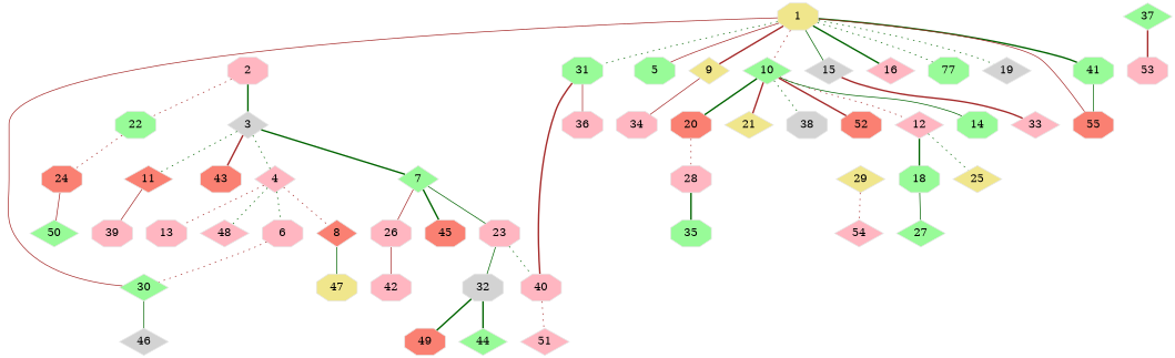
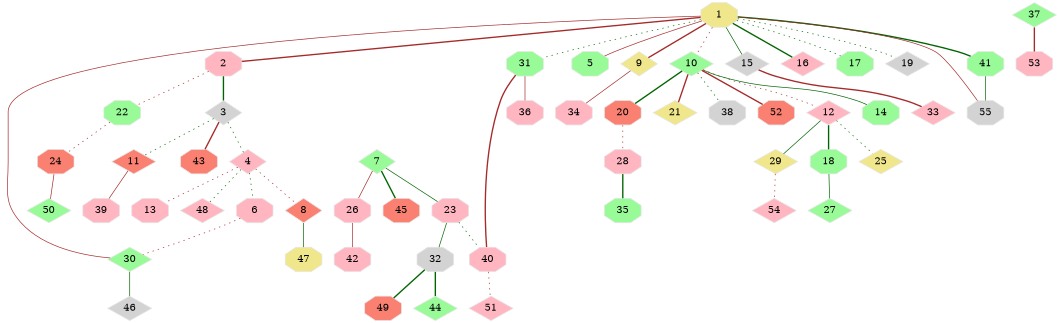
  graph {
    node [color=gray90 fillcolor=lightpink shape=octagon style=filled]
    edge [color=darkgreen style=dotted]
    1 [fillcolor=khaki]
    2
    5 [fillcolor=palegreen]
    9 [fillcolor=khaki shape=diamond]
    10 [fillcolor=palegreen shape=diamond]
    15 [fillcolor=lightgrey shape=diamond]
    16 [shape=diamond]
-   17 [fillcolor=palegreen label=77]
+   17 [fillcolor=palegreen]
    19 [fillcolor=lightgrey shape=diamond]
    30 [fillcolor=palegreen shape=diamond]
    31 [fillcolor=palegreen]
    41 [fillcolor=palegreen]
-   55 [fillcolor=salmon]
+   55 [fillcolor=lightgrey]
    3 [fillcolor=lightgrey shape=diamond]
    22 [fillcolor=palegreen]
    34
    12 [shape=diamond]
    14 [fillcolor=palegreen]
    20 [fillcolor=salmon]
    21 [fillcolor=khaki shape=diamond]
    38 [fillcolor=lightgrey]
    52 [fillcolor=salmon]
    33 [shape=diamond]
    46 [fillcolor=lightgrey shape=diamond]
    40
    36
    37 [fillcolor=palegreen shape=diamond]
    53
    4 [shape=diamond]
    7 [fillcolor=palegreen shape=diamond]
    11 [fillcolor=salmon shape=diamond]
    43 [fillcolor=salmon]
    24 [fillcolor=salmon]
    6
    8 [fillcolor=salmon shape=diamond]
    13
    48 [shape=diamond]
    23
    26
    45 [fillcolor=salmon]
    39
    47 [fillcolor=khaki]
    32 [fillcolor=lightgrey]
    42
    18 [fillcolor=palegreen]
    25 [fillcolor=khaki shape=diamond]
    29 [fillcolor=khaki shape=diamond]
    28
    27 [fillcolor=palegreen shape=diamond]
    54 [shape=diamond]
    35 [fillcolor=palegreen]
    50 [fillcolor=palegreen shape=diamond]
    44 [fillcolor=palegreen shape=diamond]
    49 [fillcolor=salmon]
    51 [shape=diamond]
+   1 -- 2 [color=brown style=bold]
    1 -- 5 [color=brown style=solid]
    1 -- 9 [color=brown style=bold]
    1 -- 10 [color=brown]
    1 -- 15 [style=solid]
    1 -- 16 [style=bold]
    1 -- 17
    1 -- 19
    1 -- 30 [color=brown style=solid]
    1 -- 31
    1 -- 41 [style=bold]
    1 -- 55 [color=brown style=solid]
    2 -- 3 [style=bold]
    2 -- 22 [color=brown]
    9 -- 34 [color=brown style=solid]
    10 -- 12 [color=brown]
    10 -- 14 [style=solid]
    10 -- 20 [style=bold]
    10 -- 21 [color=brown style=bold]
    10 -- 38
    10 -- 52 [color=brown style=bold]
    15 -- 33 [color=brown style=bold]
    30 -- 46 [style=solid]
    31 -- 40 [color=brown style=bold]
    31 -- 36 [color=brown style=solid]
    41 -- 55 [style=solid]
    3 -- 4
-   3 -- 7 [style=bold]
    3 -- 11
    3 -- 43 [color=brown style=bold]
    22 -- 24 [color=brown]
    12 -- 18 [style=bold]
    12 -- 25
+   12 -- 29 [style=solid]
    20 -- 28 [color=brown]
    40 -- 51 [color=brown]
    37 -- 53 [color=brown style=bold]
    4 -- 6
    4 -- 8 [color=brown]
    4 -- 13 [color=brown]
    4 -- 48
    7 -- 23 [style=solid]
    7 -- 26 [color=brown style=solid]
    7 -- 45 [style=bold]
    11 -- 39 [color=brown style=solid]
    24 -- 50 [color=brown style=solid]
    6 -- 30 [color=brown]
    8 -- 47 [style=solid]
    23 -- 40
    23 -- 32 [style=solid]
    26 -- 42 [color=brown style=solid]
    32 -- 44 [style=bold]
    32 -- 49 [style=bold]
    18 -- 27 [style=solid]
    29 -- 54 [color=brown]
    28 -- 35 [style=bold]
  }
